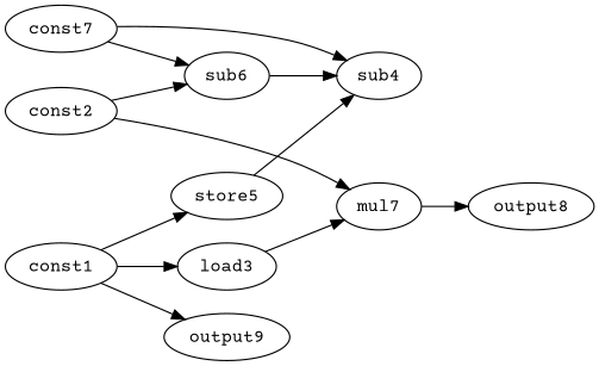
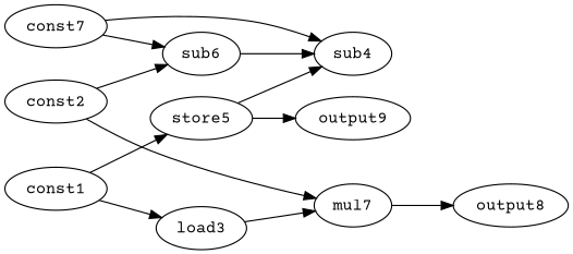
  digraph {
    fontname="Courier Prime"
    rankdir=LR
    node [fontname="Courier Prime" opcode=const]
    edge [fontname="Courier Prime" operand=0]
    n1 [label=const7]
    sub4 [opcode=sub]
    sub6 [opcode=sub]
    load3 [opcode=load]
    const1
    store5 [opcode=store]
    output9 [opcode=output]
    mul7 [opcode=mul]
    const2
    output8 [opcode=output]
    n1 -> sub4
    n1 -> sub6
    sub6 -> sub4 [operand=1]
    load3 -> mul7 [operand=1]
    const1 -> load3
    const1 -> store5
-   const1 -> output9
+   store5 -> output9
    store5 -> sub4 [operand=1]
    mul7 -> output8
    const2 -> sub6 [operand=1]
    const2 -> mul7
  }
